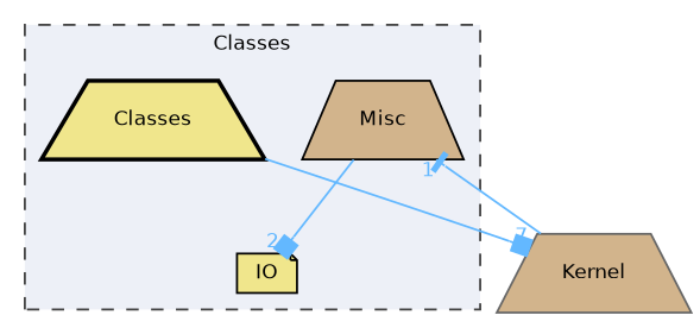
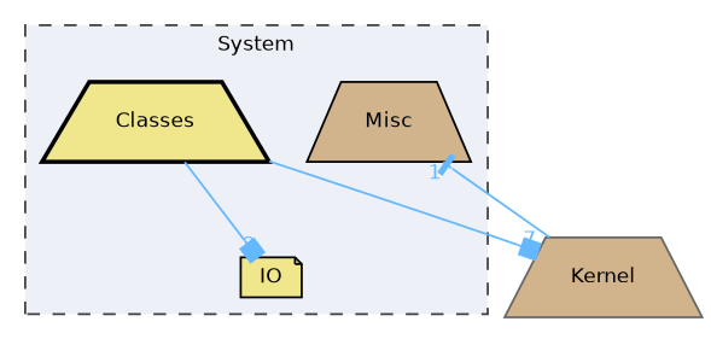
  digraph {
    compound=true
    node [color=black fillcolor=khaki fontname=Helvetica fontsize=10 shape=trapezium style=filled]
    edge [arrowhead=box color=steelblue1 fontcolor=steelblue1 fontname=Helvetica fontsize=10 labeldistance=1.5 labelfontname=Helvetica labelfontsize=10]
    n1 [height=0.2 label=IO shape=note width=0.4]
    n2 [fillcolor=tan height=0.2 label=Misc width=0.4]
    n3 [height=0.2 label=Classes style="filled,bold" width=0.4]
    n4 [color=gray40 fillcolor=tan height=0.2 label=Kernel width=0.4]
    subgraph cluster_1 {
      bgcolor="#edf0f7"
      fontname=Helvetica
      fontsize=10
-     label=Classes
+     label=System
      pencolor=grey25
      style="filled,dashed"
      n1
      n2
      n3
    }
-   n2 -> n1 [headlabel=2]
+   n3 -> n1 [headlabel=2]
    n3 -> n4 [headlabel=7]
    n4 -> n2 [arrowhead=tee headlabel=1]
  }
